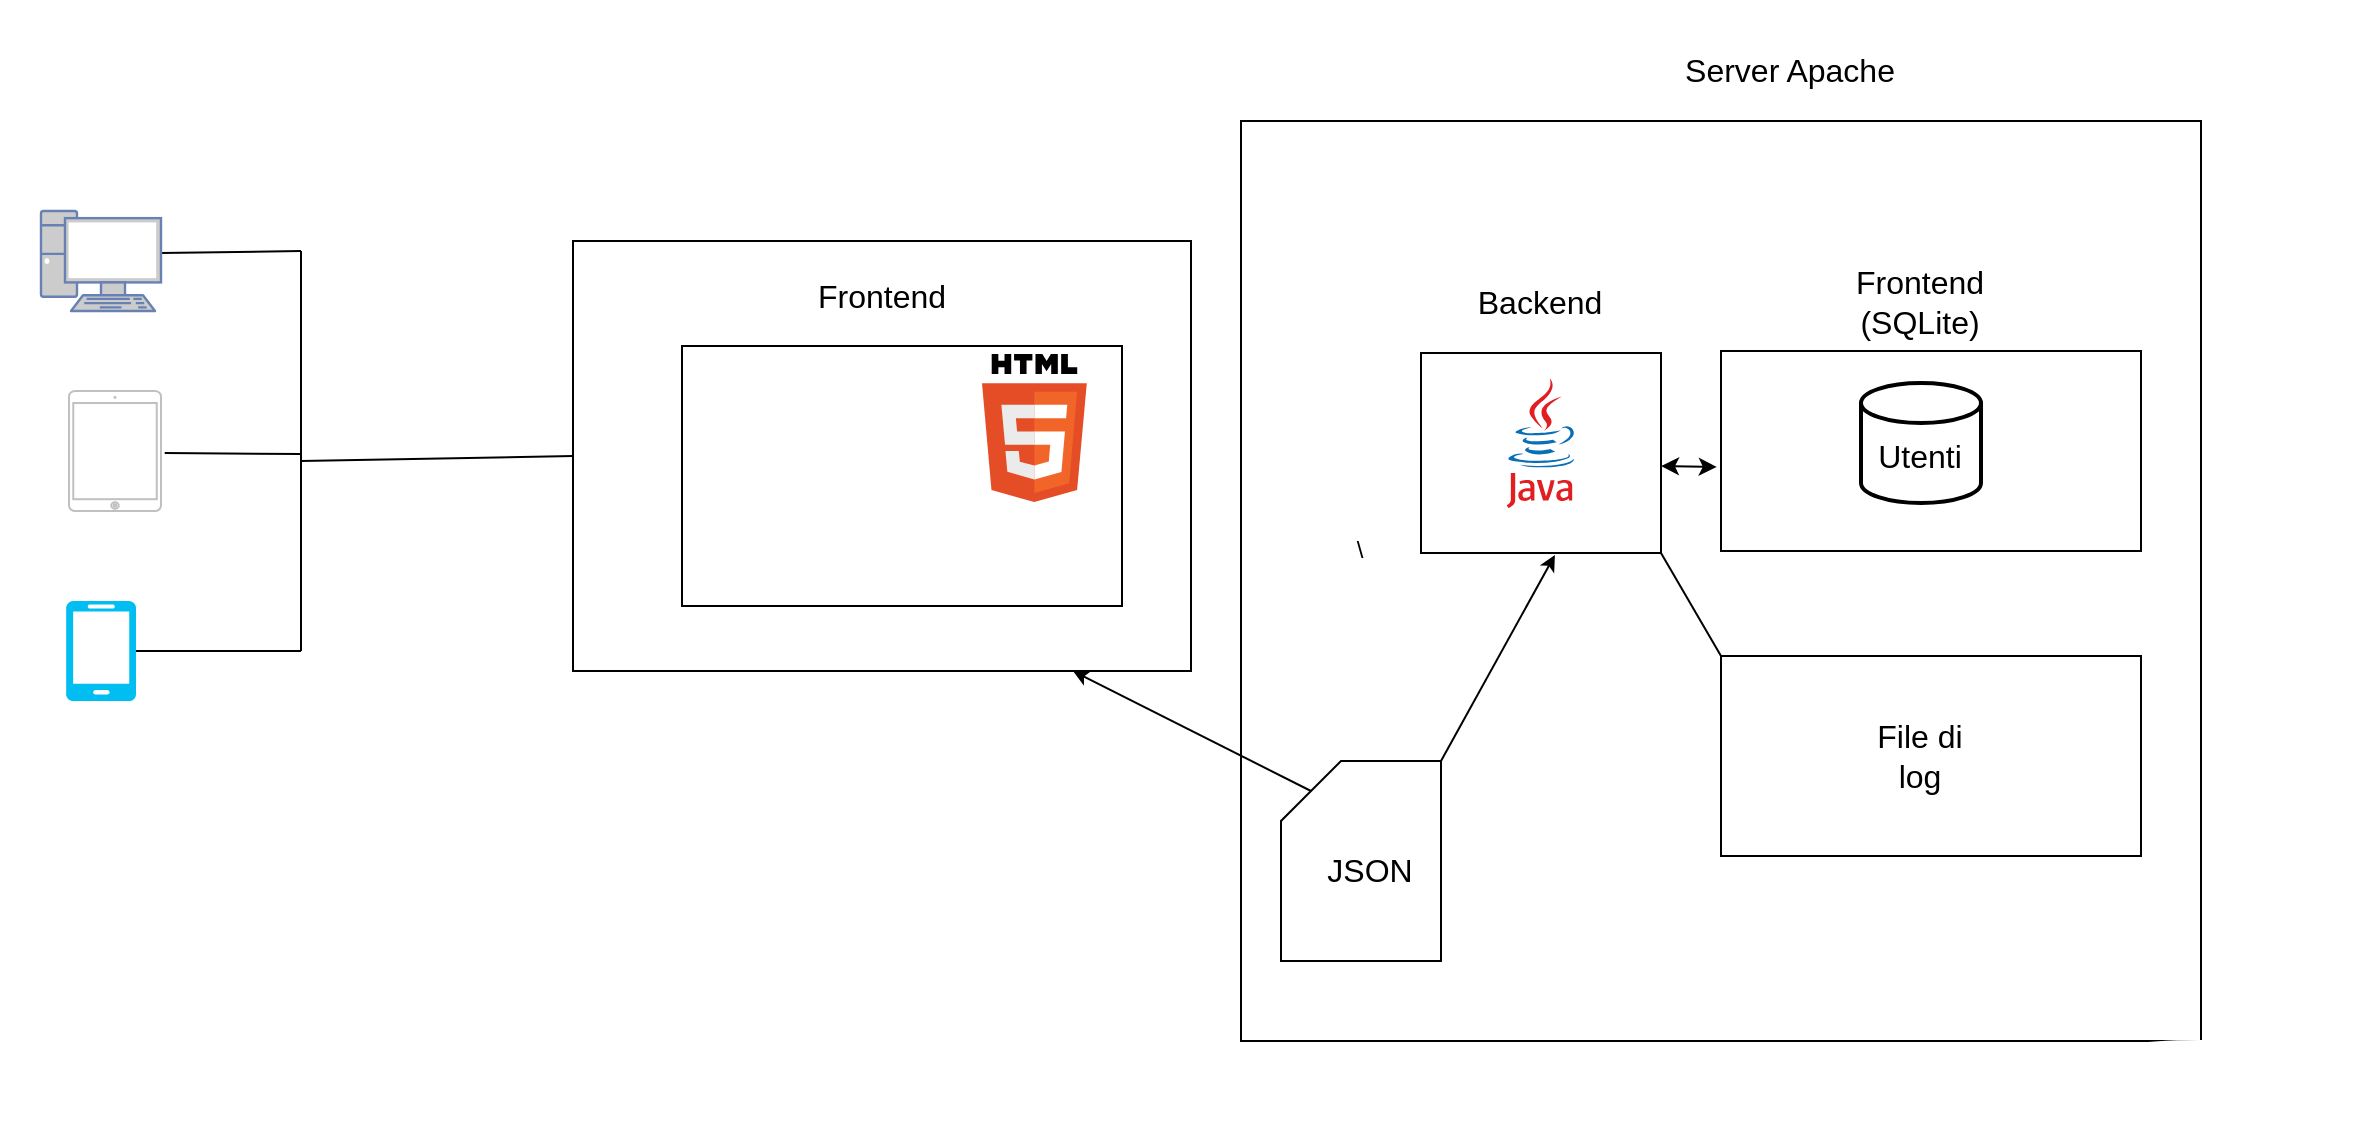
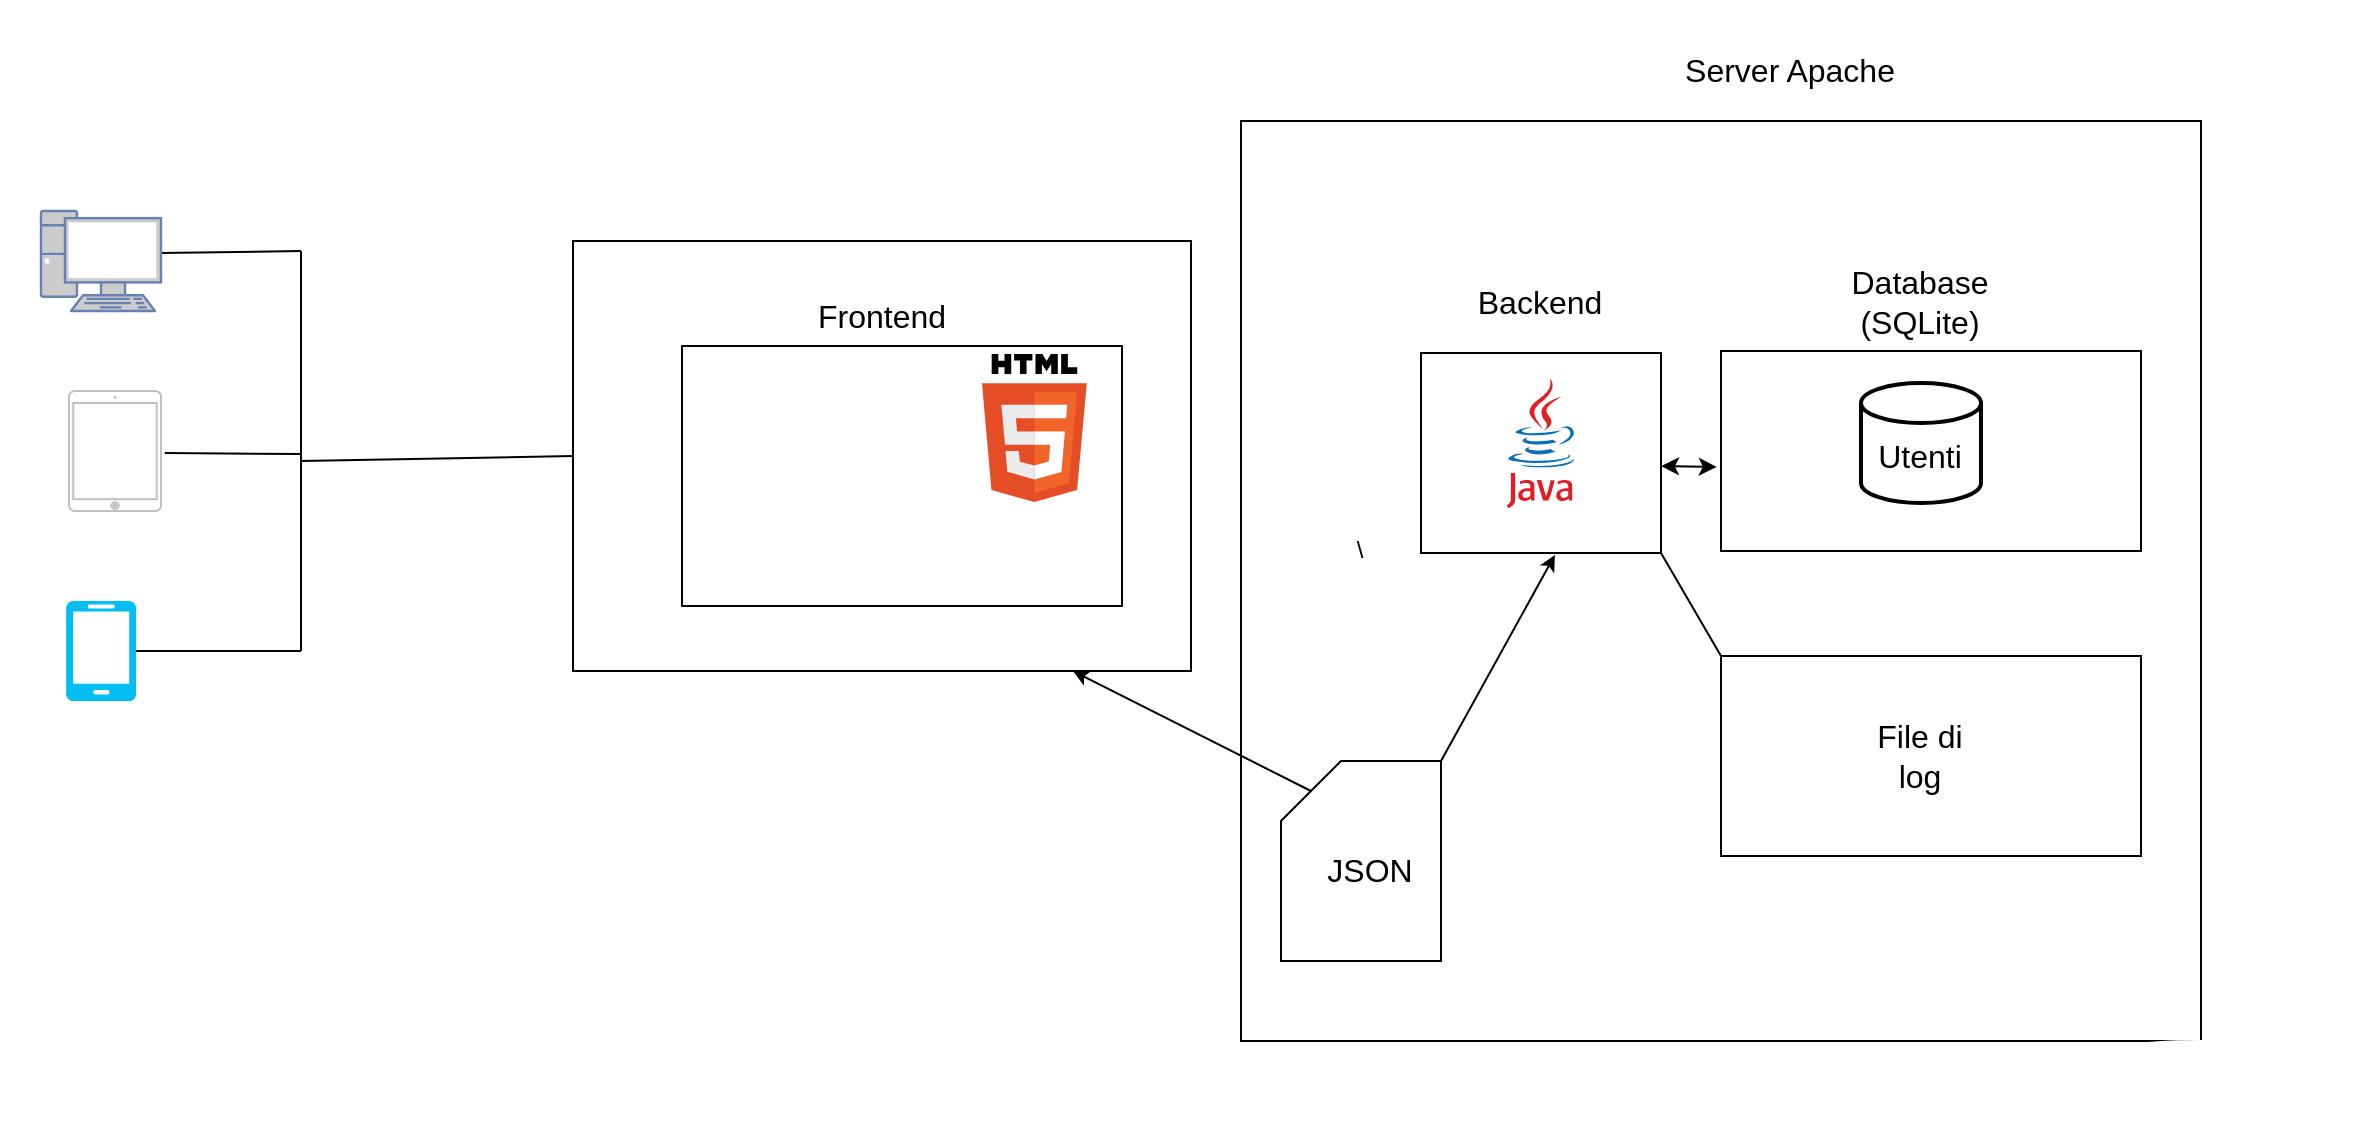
  <mxCell id="0" />
  <mxCell id="1" parent="0" />
  <mxCell id="2" value="" style="rounded=0;whiteSpace=wrap;html=1;" vertex="1" parent="1"><mxGeometry x="340.5" y="172.5" width="220" height="130" as="geometry" /></mxCell>
- <mxCell id="3" value="&lt;font style=&quot;font-size: 16px&quot;&gt;Frontend&lt;/font&gt;" style="text;html=1;strokeColor=none;fillColor=none;align=center;verticalAlign=middle;whiteSpace=wrap;rounded=0;" vertex="1" parent="1"><mxGeometry x="410.5" y="132.5" width="60" height="30" as="geometry" /></mxCell>
+ <mxCell id="3" value="&lt;font style=&quot;font-size: 16px&quot;&gt;Frontend&lt;/font&gt;" style="text;html=1;strokeColor=none;fillColor=none;align=center;verticalAlign=middle;whiteSpace=wrap;rounded=0;" vertex="1" parent="1"><mxGeometry x="410.5" y="142.5" width="60" height="30" as="geometry" /></mxCell>
  <mxCell id="4" value="" style="rounded=0;whiteSpace=wrap;html=1;" vertex="1" parent="1"><mxGeometry x="860" y="175" width="210" height="100" as="geometry" /></mxCell>
  <mxCell id="5" value="Utenti" style="text;html=1;strokeColor=none;fillColor=none;align=center;verticalAlign=middle;whiteSpace=wrap;rounded=0;fontSize=16;" vertex="1" parent="1"><mxGeometry x="930" y="212.5" width="60" height="30" as="geometry" /></mxCell>
- <mxCell id="6" value="Frontend&lt;br&gt;(SQLite)" style="text;html=1;strokeColor=none;fillColor=none;align=center;verticalAlign=middle;whiteSpace=wrap;rounded=0;fontSize=16;" vertex="1" parent="1"><mxGeometry x="930" y="136" width="60" height="30" as="geometry" /></mxCell>
+ <mxCell id="6" value="Database&lt;br&gt;(SQLite)" style="text;html=1;strokeColor=none;fillColor=none;align=center;verticalAlign=middle;whiteSpace=wrap;rounded=0;fontSize=16;" vertex="1" parent="1"><mxGeometry x="930" y="136" width="60" height="30" as="geometry" /></mxCell>
  <mxCell id="7" value="" style="rounded=0;whiteSpace=wrap;html=1;fontSize=16;" vertex="1" parent="1"><mxGeometry x="710" y="176" width="120" height="100" as="geometry" /></mxCell>
  <mxCell id="8" value="" style="shape=card;whiteSpace=wrap;html=1;fontSize=16;" vertex="1" parent="1"><mxGeometry x="640" y="380" width="80" height="100" as="geometry" /></mxCell>
  <mxCell id="9" value="json" style="text;html=1;strokeColor=none;fillColor=none;align=center;verticalAlign=middle;whiteSpace=wrap;rounded=0;fontSize=16;" vertex="1" parent="1"><mxGeometry x="650" y="415" width="60" height="30" as="geometry" /></mxCell>
  <mxCell id="10" value="" style="endArrow=classic;html=1;rounded=0;fontSize=16;endSize=5;exitX=0;exitY=0;exitDx=15;exitDy=15;exitPerimeter=0;entryX=0.809;entryY=1;entryDx=0;entryDy=0;entryPerimeter=0;" edge="1" parent="1" source="8" target="20"><mxGeometry width="50" height="50" relative="1" as="geometry"><mxPoint x="540" y="304" as="sourcePoint" /><mxPoint x="530" y="324" as="targetPoint" /></mxGeometry></mxCell>
  <mxCell id="11" value="" style="endArrow=classic;html=1;rounded=0;fontSize=16;endSize=5;entryX=0.558;entryY=1.01;entryDx=0;entryDy=0;entryPerimeter=0;exitX=1;exitY=0;exitDx=0;exitDy=0;exitPerimeter=0;" edge="1" parent="1" source="8" target="7"><mxGeometry width="50" height="50" relative="1" as="geometry"><mxPoint x="610" y="350" as="sourcePoint" /><mxPoint x="660" y="300" as="targetPoint" /></mxGeometry></mxCell>
  <mxCell id="12" value="Backend" style="text;html=1;strokeColor=none;fillColor=none;align=center;verticalAlign=middle;whiteSpace=wrap;rounded=0;fontSize=16;" vertex="1" parent="1"><mxGeometry x="740" y="136" width="60" height="30" as="geometry" /></mxCell>
  <mxCell id="13" value="" style="endArrow=none;html=1;rounded=0;fontSize=16;endSize=5;" edge="1" parent="1"><mxGeometry width="50" height="50" relative="1" as="geometry"><mxPoint x="150" y="325" as="sourcePoint" /><mxPoint x="150" y="125" as="targetPoint" /></mxGeometry></mxCell>
  <mxCell id="14" value="" style="endArrow=none;html=1;rounded=0;fontSize=16;endSize=5;" edge="1" parent="1"><mxGeometry width="50" height="50" relative="1" as="geometry"><mxPoint x="66" y="325" as="sourcePoint" /><mxPoint x="150" y="325" as="targetPoint" /></mxGeometry></mxCell>
  <mxCell id="15" value="" style="endArrow=none;html=1;rounded=0;fontSize=16;endSize=5;" edge="1" parent="1"><mxGeometry width="50" height="50" relative="1" as="geometry"><mxPoint x="80" y="126" as="sourcePoint" /><mxPoint x="150" y="125" as="targetPoint" /></mxGeometry></mxCell>
  <mxCell id="16" value="" style="fontColor=#0066CC;verticalAlign=top;verticalLabelPosition=bottom;labelPosition=center;align=center;html=1;outlineConnect=0;fillColor=#CCCCCC;strokeColor=#6881B3;gradientColor=none;gradientDirection=north;strokeWidth=2;shape=mxgraph.networks.pc;fontSize=16;" vertex="1" parent="1"><mxGeometry x="20" y="105" width="60" height="50" as="geometry" /></mxCell>
  <mxCell id="17" value="" style="html=1;verticalLabelPosition=bottom;labelBackgroundColor=#ffffff;verticalAlign=top;shadow=0;dashed=0;strokeWidth=1;shape=mxgraph.ios7.misc.ipad7inch;strokeColor=#c0c0c0;fontSize=16;" vertex="1" parent="1"><mxGeometry x="34" y="195" width="46" height="60" as="geometry" /></mxCell>
  <mxCell id="18" value="" style="verticalLabelPosition=bottom;html=1;verticalAlign=top;align=center;strokeColor=none;fillColor=#00BEF2;shape=mxgraph.azure.mobile;pointerEvents=1;fontSize=16;" vertex="1" parent="1"><mxGeometry x="32.5" y="300" width="35" height="50" as="geometry" /></mxCell>
  <mxCell id="19" value="" style="endArrow=none;html=1;rounded=0;fontSize=16;endSize=5;exitX=1.04;exitY=0.517;exitDx=0;exitDy=0;exitPerimeter=0;" edge="1" parent="1" source="17"><mxGeometry width="50" height="50" relative="1" as="geometry"><mxPoint x="160" y="257.5" as="sourcePoint" /><mxPoint x="150" y="226.5" as="targetPoint" /></mxGeometry></mxCell>
  <mxCell id="20" value="" style="rounded=0;whiteSpace=wrap;html=1;shadow=0;fontSize=16;strokeColor=#000000;fillColor=none;gradientColor=#ffffff;" vertex="1" parent="1"><mxGeometry x="286" y="120" width="309" height="215" as="geometry" /></mxCell>
  <mxCell id="21" value="" style="shape=image;html=1;verticalAlign=top;verticalLabelPosition=bottom;labelBackgroundColor=#ffffff;imageAspect=0;aspect=fixed;image=https://cdn1.iconfinder.com/data/icons/hawcons/32/699766-icon-12-file-css-128.png;shadow=0;fontSize=16;strokeColor=#000000;fillColor=none;gradientColor=#ffffff;" vertex="1" parent="1"><mxGeometry x="410.5" y="172.5" width="78" height="78" as="geometry" /></mxCell>
  <mxCell id="22" value="" style="shape=image;html=1;verticalAlign=top;verticalLabelPosition=bottom;labelBackgroundColor=#ffffff;imageAspect=0;aspect=fixed;image=https://cdn1.iconfinder.com/data/icons/unicons-line-vol-5/24/react-128.png;shadow=0;fontSize=16;strokeColor=#000000;fillColor=none;gradientColor=#ffffff;" vertex="1" parent="1"><mxGeometry x="352.5" y="182.5" width="58" height="58" as="geometry" /></mxCell>
  <mxCell id="23" value="" style="dashed=0;outlineConnect=0;html=1;align=center;labelPosition=center;verticalLabelPosition=bottom;verticalAlign=top;shape=mxgraph.weblogos.html5;shadow=0;fontSize=16;strokeColor=#000000;fillColor=none;gradientColor=#ffffff;" vertex="1" parent="1"><mxGeometry x="490.5" y="176.5" width="52.4" height="74" as="geometry" /></mxCell>
  <mxCell id="24" value="" style="shape=image;html=1;verticalAlign=top;verticalLabelPosition=bottom;labelBackgroundColor=#ffffff;imageAspect=0;aspect=fixed;image=https://cdn4.iconfinder.com/data/icons/scripting-and-programming-languages/512/js-128.png;shadow=0;fontSize=16;strokeColor=#000000;fillColor=none;gradientColor=#ffffff;" vertex="1" parent="1"><mxGeometry x="420.5" y="250.5" width="38" height="38" as="geometry" /></mxCell>
  <mxCell id="25" value="" style="dashed=0;outlineConnect=0;html=1;align=center;labelPosition=center;verticalLabelPosition=bottom;verticalAlign=top;shape=mxgraph.weblogos.java;shadow=0;fontSize=16;strokeColor=#000000;fillColor=none;gradientColor=#ffffff;" vertex="1" parent="1"><mxGeometry x="752.8" y="188.5" width="34.4" height="65" as="geometry" /></mxCell>
  <mxCell id="26" value="" style="strokeWidth=2;html=1;shape=mxgraph.flowchart.database;whiteSpace=wrap;shadow=0;fontSize=16;fillColor=none;gradientColor=#ffffff;" vertex="1" parent="1"><mxGeometry x="930" y="191" width="60" height="60" as="geometry" /></mxCell>
  <mxCell id="27" value="" style="rounded=0;whiteSpace=wrap;html=1;fillColor=none;" vertex="1" parent="1"><mxGeometry x="620" y="60" width="480" height="460" as="geometry" /></mxCell>
  <mxCell id="28" value="&lt;font style=&quot;font-size: 16px&quot;&gt;Server Apache&lt;/font&gt;" style="text;html=1;strokeColor=none;fillColor=none;align=center;verticalAlign=middle;whiteSpace=wrap;rounded=0;" vertex="1" parent="1"><mxGeometry x="840" y="20" width="110" height="30" as="geometry" /></mxCell>
  <mxCell id="29" value="&lt;font style=&quot;font-size: 16px&quot;&gt;JSON&lt;/font&gt;" style="rounded=0;whiteSpace=wrap;html=1;strokeColor=#FFFFFF;" vertex="1" parent="1"><mxGeometry x="660" y="410" width="50" height="50" as="geometry" /></mxCell>
  <mxCell id="30" value="" style="endArrow=classic;startArrow=classic;html=1;rounded=0;fontSize=16;entryX=-0.01;entryY=0.58;entryDx=0;entryDy=0;entryPerimeter=0;" edge="1" parent="1" target="4"><mxGeometry width="50" height="50" relative="1" as="geometry"><mxPoint x="830" y="232.5" as="sourcePoint" /><mxPoint x="880" y="182.5" as="targetPoint" /></mxGeometry></mxCell>
  <mxCell id="31" value="" style="ellipse;whiteSpace=wrap;html=1;strokeColor=#FFFFFF;" vertex="1" parent="1"><mxGeometry x="1040" y="520" width="120" height="20" as="geometry" /></mxCell>
  <mxCell id="32" value="" style="rounded=0;whiteSpace=wrap;html=1;" vertex="1" parent="1"><mxGeometry x="860" y="327.5" width="210" height="100" as="geometry" /></mxCell>
  <mxCell id="33" value="\" style="text;html=1;strokeColor=none;fillColor=none;align=center;verticalAlign=middle;whiteSpace=wrap;rounded=0;" vertex="1" parent="1"><mxGeometry x="650" y="260" width="60" height="30" as="geometry" /></mxCell>
  <mxCell id="34" value="File di log" style="text;html=1;strokeColor=none;fillColor=none;align=center;verticalAlign=middle;whiteSpace=wrap;rounded=0;fontSize=16;" vertex="1" parent="1"><mxGeometry x="930" y="362.5" width="60" height="30" as="geometry" /></mxCell>
  <mxCell id="35" value="" style="endArrow=none;html=1;rounded=0;entryX=1;entryY=1;entryDx=0;entryDy=0;exitX=0;exitY=0;exitDx=0;exitDy=0;" edge="1" parent="1" source="32" target="7"><mxGeometry width="50" height="50" relative="1" as="geometry"><mxPoint x="787.2" y="380" as="sourcePoint" /><mxPoint x="837.2" y="330" as="targetPoint" /></mxGeometry></mxCell>
  <mxCell id="36" value="" style="endArrow=none;html=1;rounded=0;entryX=0;entryY=0.5;entryDx=0;entryDy=0;" edge="1" parent="1" target="20"><mxGeometry width="50" height="50" relative="1" as="geometry"><mxPoint x="150" y="230" as="sourcePoint" /><mxPoint x="450" y="260" as="targetPoint" /></mxGeometry></mxCell>
